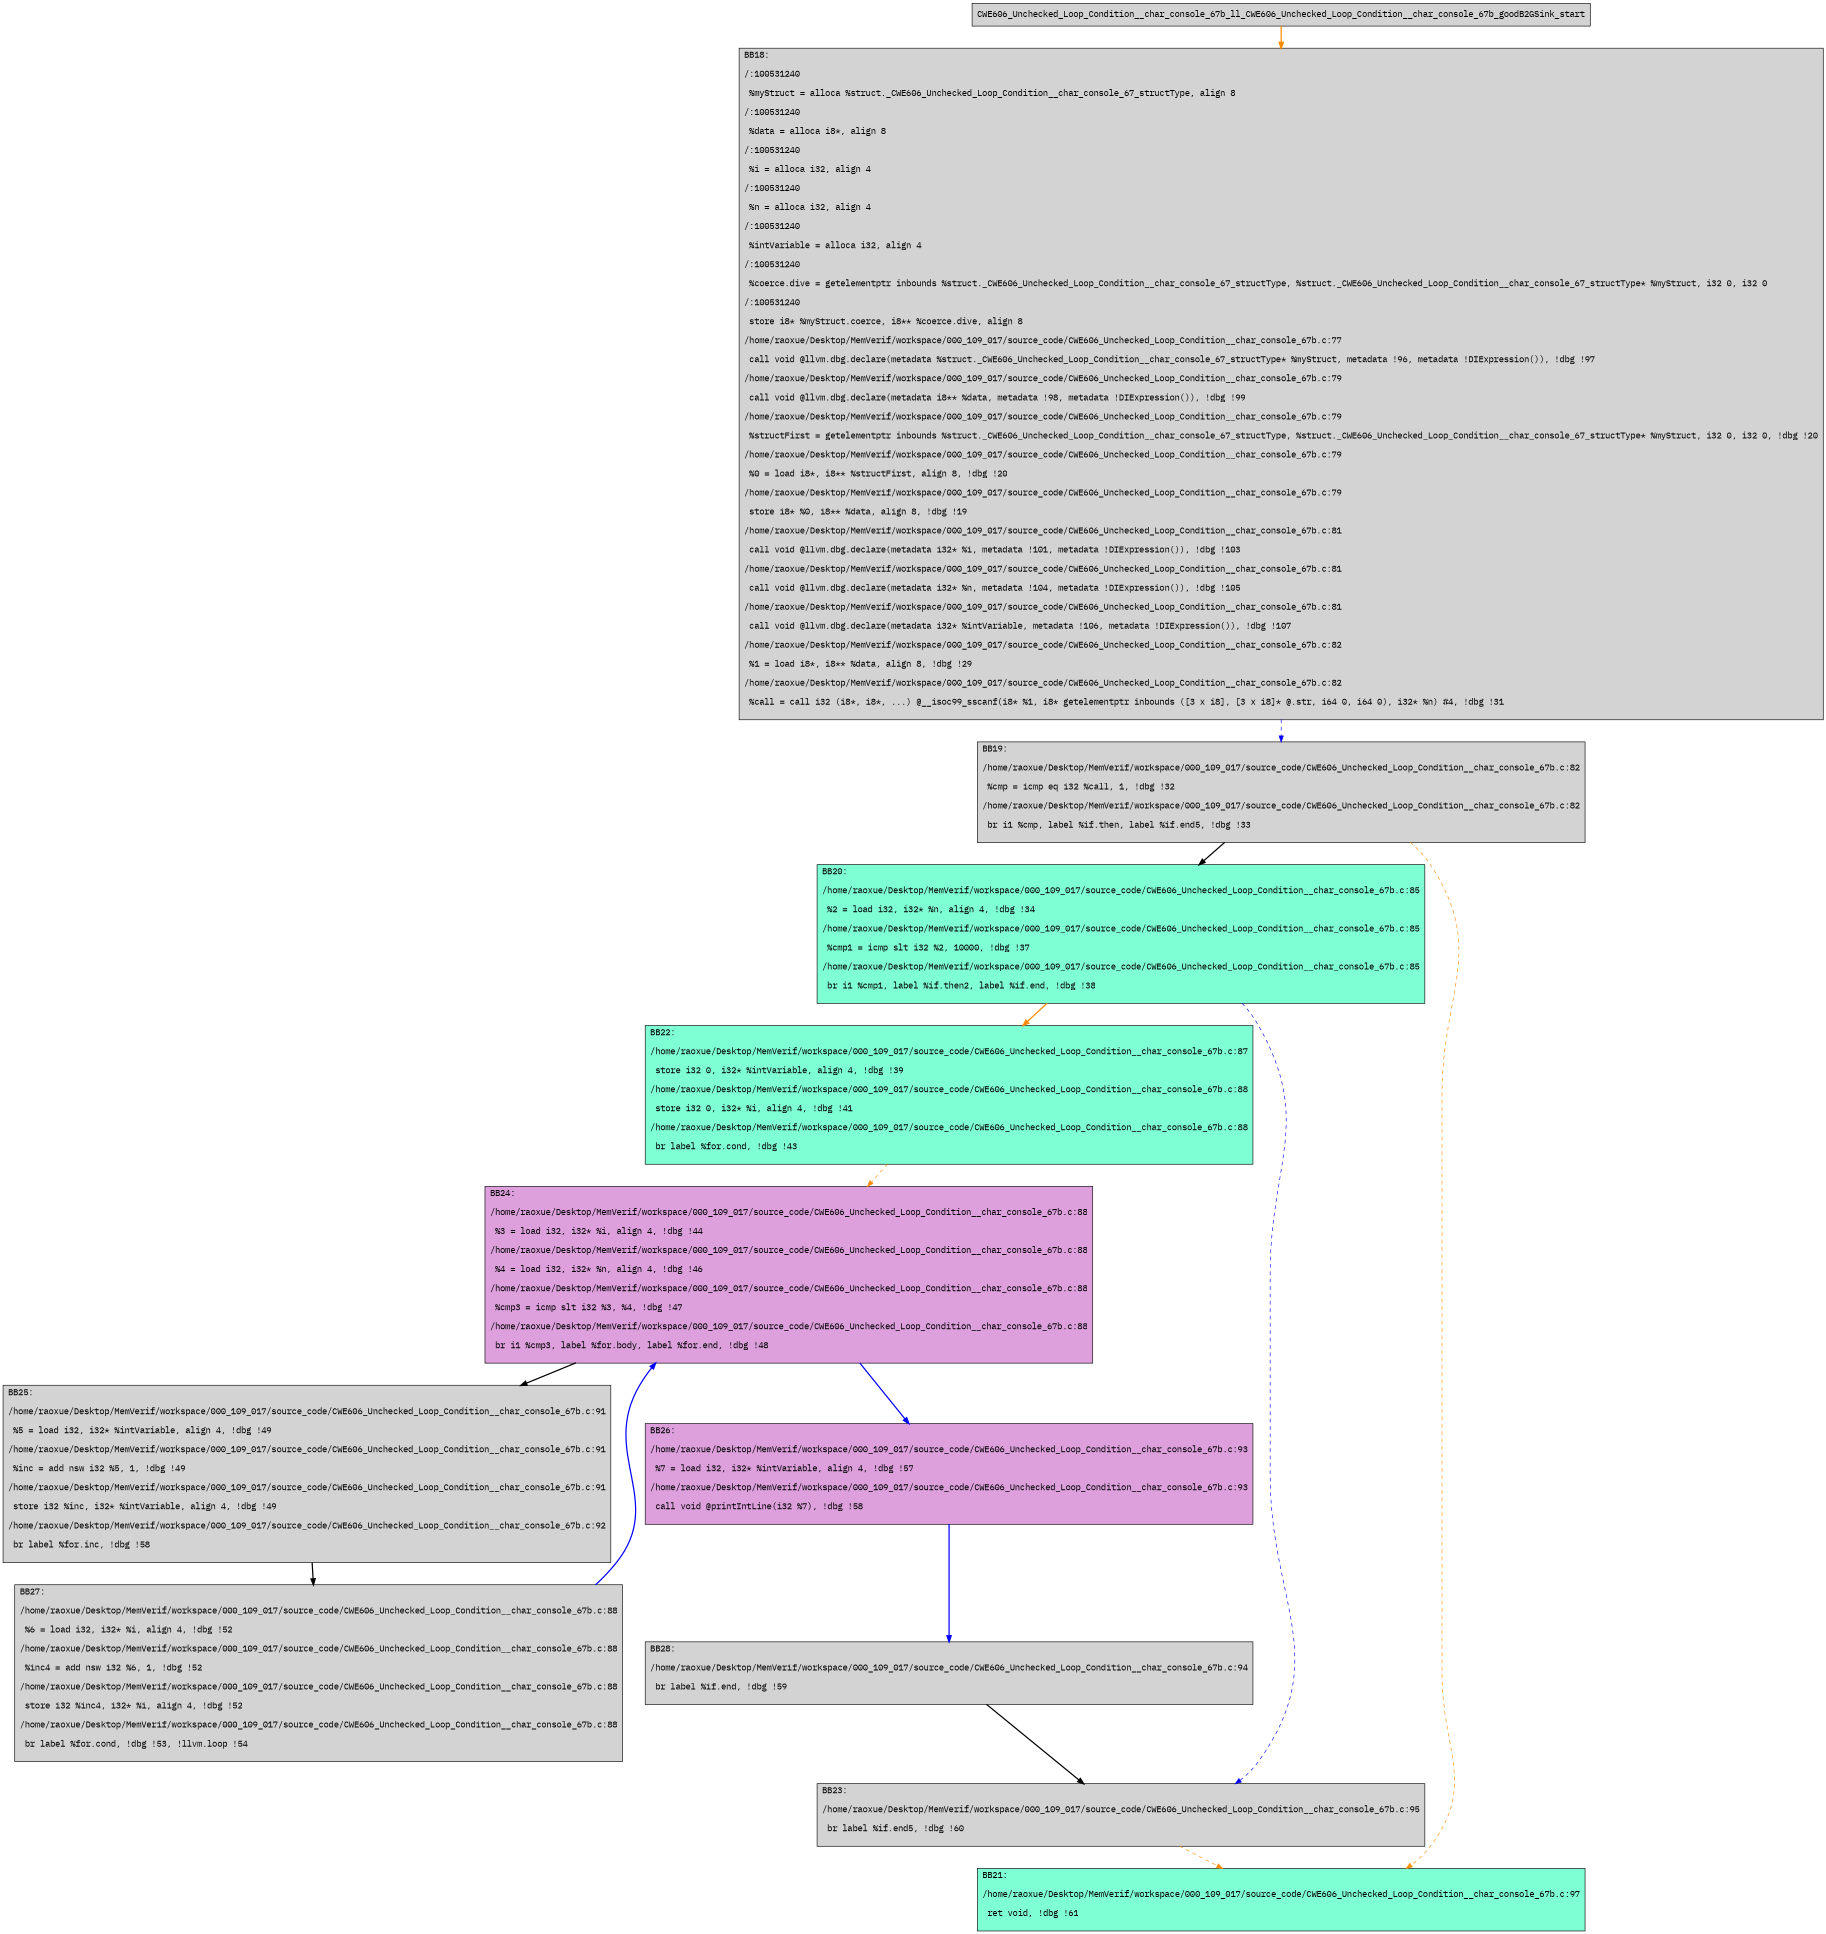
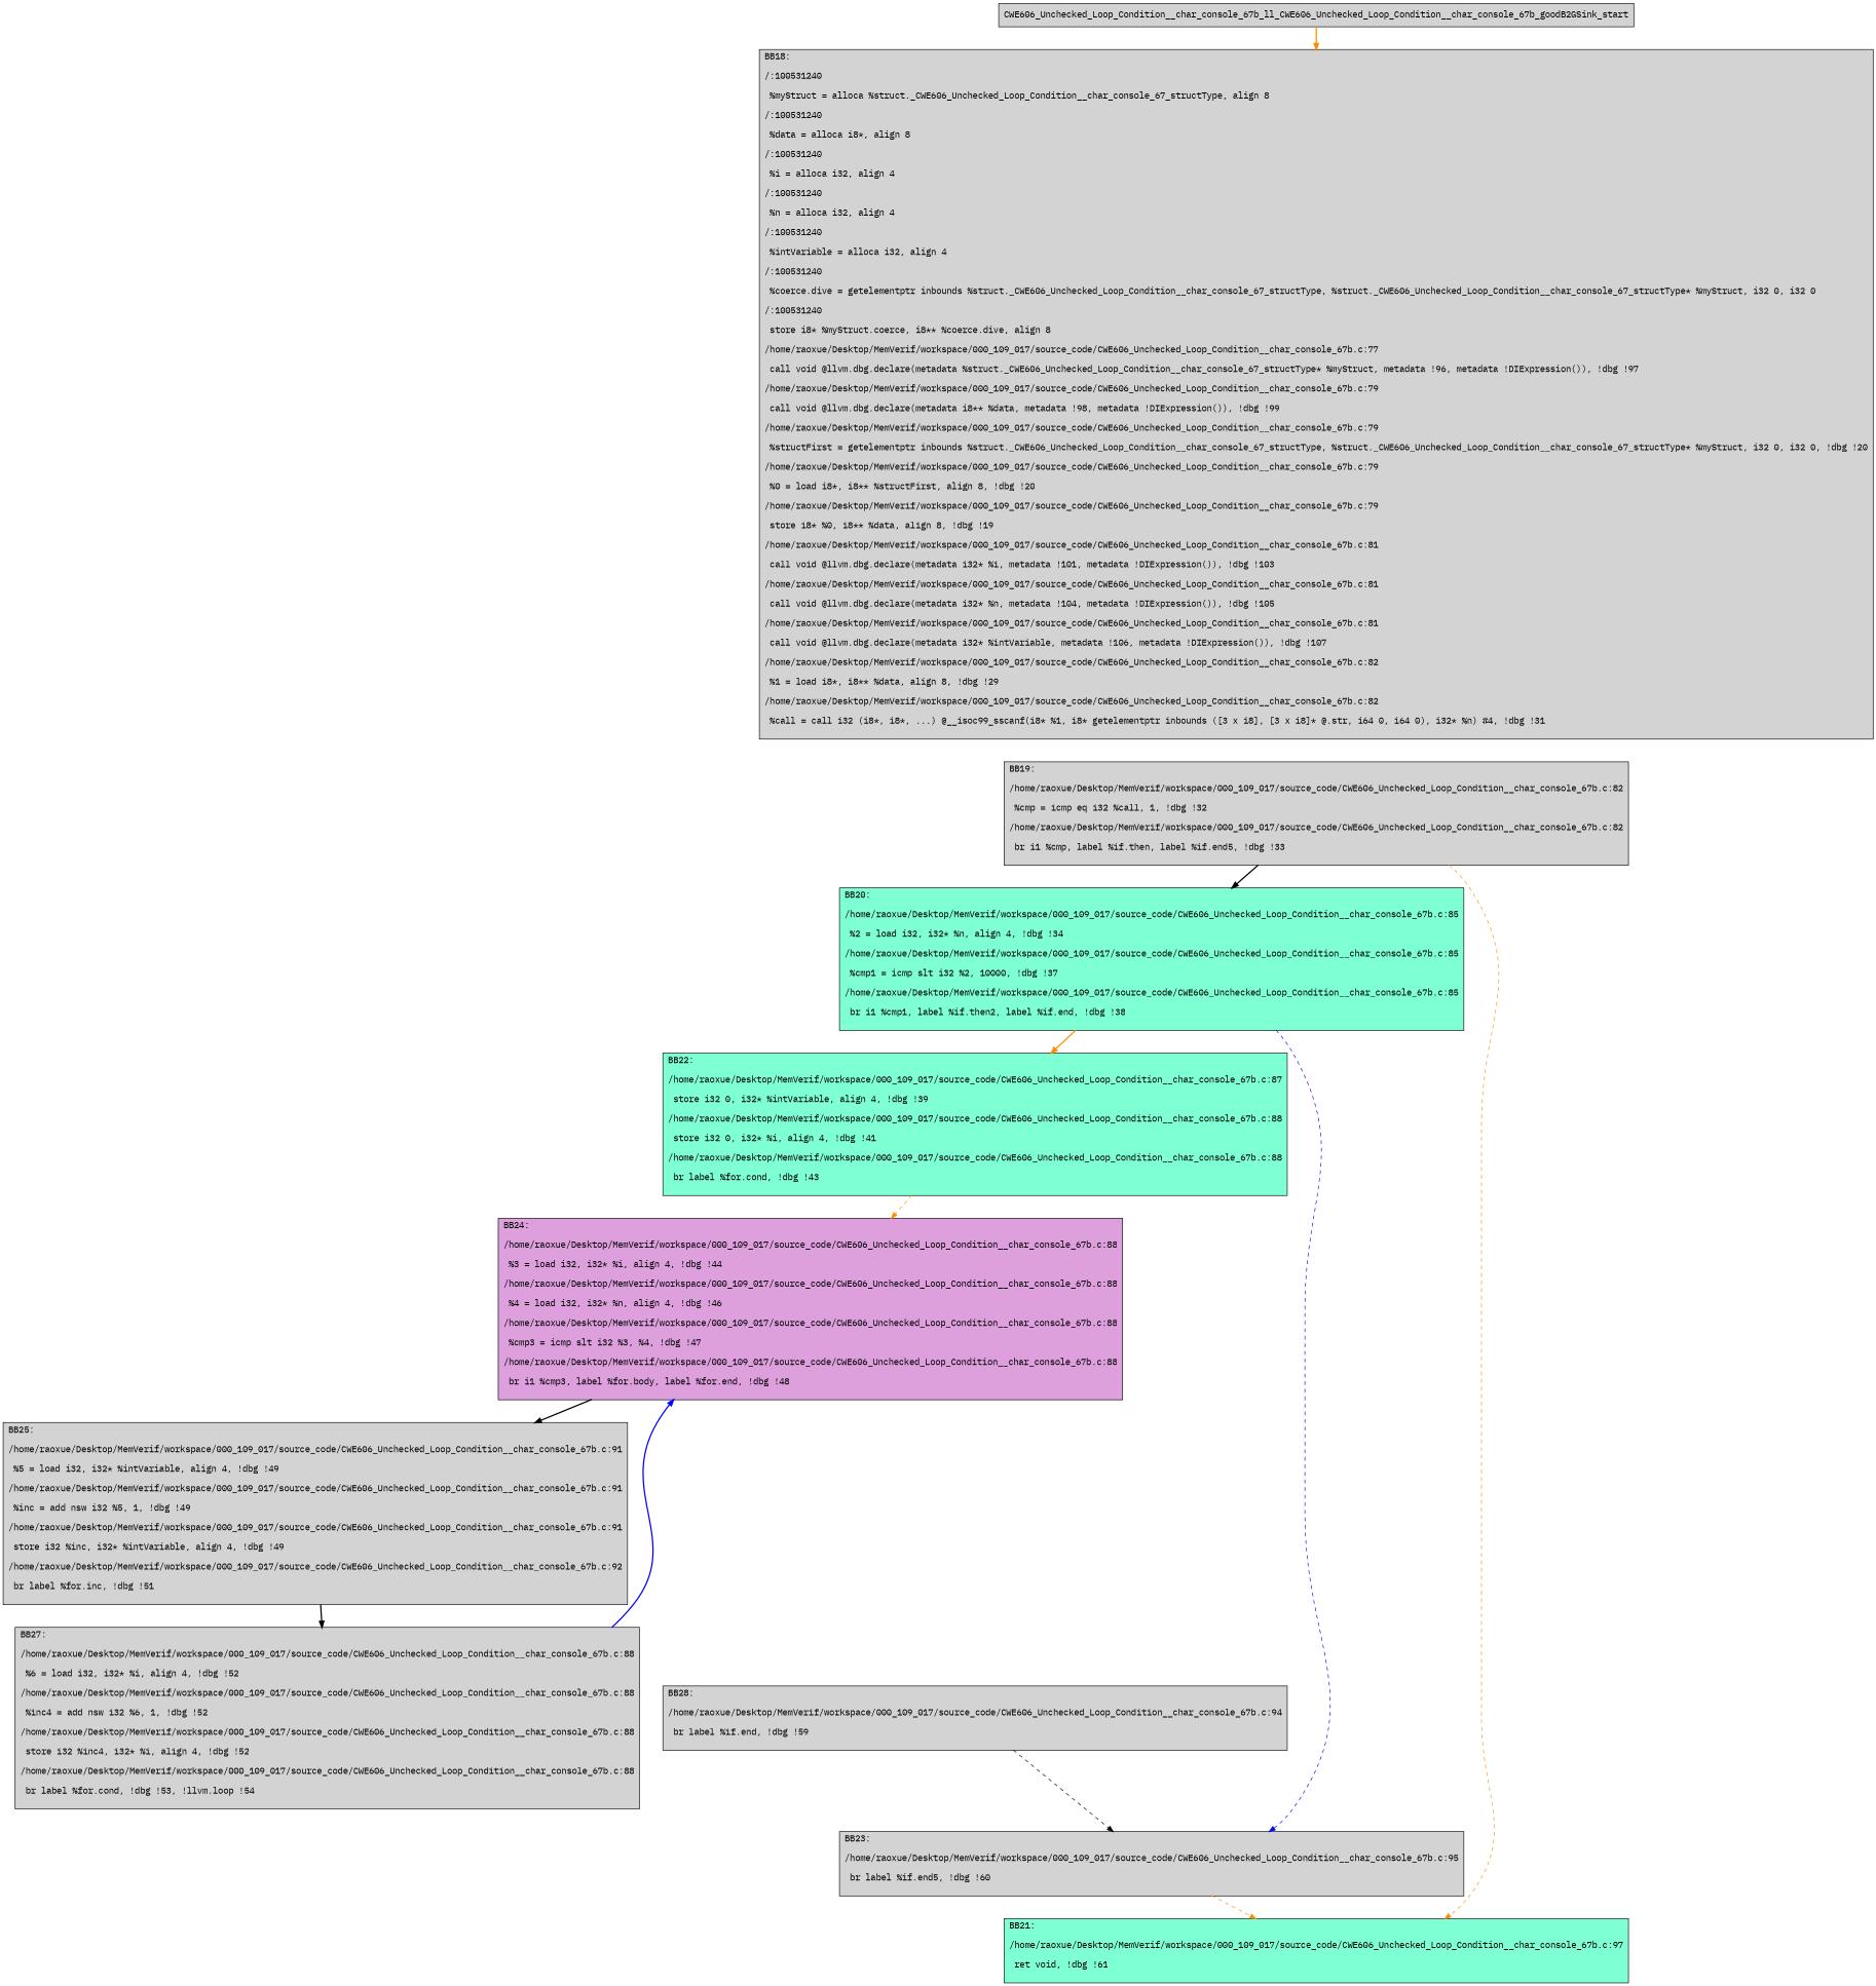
  digraph {
    fontname="IBM Plex Mono"
    node [fillcolor=lightgrey fontname="IBM Plex Mono" shape=record style=filled]
    edge [color=darkorange fontname="IBM Plex Mono" style=bold]
    n1 [label="{CWE606_Unchecked_Loop_Condition__char_console_67b_ll_CWE606_Unchecked_Loop_Condition__char_console_67b_goodB2GSink_start}"]
    n2 [label="{BB18:\l\l/:100531240\l\n  %myStruct = alloca %struct._CWE606_Unchecked_Loop_Condition__char_console_67_structType, align 8\l\n/:100531240\l\n  %data = alloca i8*, align 8\l\n/:100531240\l\n  %i = alloca i32, align 4\l\n/:100531240\l\n  %n = alloca i32, align 4\l\n/:100531240\l\n  %intVariable = alloca i32, align 4\l\n/:100531240\l\n  %coerce.dive = getelementptr inbounds %struct._CWE606_Unchecked_Loop_Condition__char_console_67_structType, %struct._CWE606_Unchecked_Loop_Condition__char_console_67_structType* %myStruct, i32 0, i32 0\l\n/:100531240\l\n  store i8* %myStruct.coerce, i8** %coerce.dive, align 8\l\n/home/raoxue/Desktop/MemVerif/workspace/000_109_017/source_code/CWE606_Unchecked_Loop_Condition__char_console_67b.c:77\l\n  call void @llvm.dbg.declare(metadata %struct._CWE606_Unchecked_Loop_Condition__char_console_67_structType* %myStruct, metadata !96, metadata !DIExpression()), !dbg !97\l\n/home/raoxue/Desktop/MemVerif/workspace/000_109_017/source_code/CWE606_Unchecked_Loop_Condition__char_console_67b.c:79\l\n  call void @llvm.dbg.declare(metadata i8** %data, metadata !98, metadata !DIExpression()), !dbg !99\l\n/home/raoxue/Desktop/MemVerif/workspace/000_109_017/source_code/CWE606_Unchecked_Loop_Condition__char_console_67b.c:79\l\n  %structFirst = getelementptr inbounds %struct._CWE606_Unchecked_Loop_Condition__char_console_67_structType, %struct._CWE606_Unchecked_Loop_Condition__char_console_67_structType* %myStruct, i32 0, i32 0, !dbg !20\l\n/home/raoxue/Desktop/MemVerif/workspace/000_109_017/source_code/CWE606_Unchecked_Loop_Condition__char_console_67b.c:79\l\n  %0 = load i8*, i8** %structFirst, align 8, !dbg !20\l\n/home/raoxue/Desktop/MemVerif/workspace/000_109_017/source_code/CWE606_Unchecked_Loop_Condition__char_console_67b.c:79\l\n  store i8* %0, i8** %data, align 8, !dbg !19\l\n/home/raoxue/Desktop/MemVerif/workspace/000_109_017/source_code/CWE606_Unchecked_Loop_Condition__char_console_67b.c:81\l\n  call void @llvm.dbg.declare(metadata i32* %i, metadata !101, metadata !DIExpression()), !dbg !103\l\n/home/raoxue/Desktop/MemVerif/workspace/000_109_017/source_code/CWE606_Unchecked_Loop_Condition__char_console_67b.c:81\l\n  call void @llvm.dbg.declare(metadata i32* %n, metadata !104, metadata !DIExpression()), !dbg !105\l\n/home/raoxue/Desktop/MemVerif/workspace/000_109_017/source_code/CWE606_Unchecked_Loop_Condition__char_console_67b.c:81\l\n  call void @llvm.dbg.declare(metadata i32* %intVariable, metadata !106, metadata !DIExpression()), !dbg !107\l\n/home/raoxue/Desktop/MemVerif/workspace/000_109_017/source_code/CWE606_Unchecked_Loop_Condition__char_console_67b.c:82\l\n  %1 = load i8*, i8** %data, align 8, !dbg !29\l\n/home/raoxue/Desktop/MemVerif/workspace/000_109_017/source_code/CWE606_Unchecked_Loop_Condition__char_console_67b.c:82\l\n  %call = call i32 (i8*, i8*, ...) @__isoc99_sscanf(i8* %1, i8* getelementptr inbounds ([3 x i8], [3 x i8]* @.str, i64 0, i64 0), i32* %n) #4, !dbg !31\l\n}"]
    n3 [label="{BB19:\l\l/home/raoxue/Desktop/MemVerif/workspace/000_109_017/source_code/CWE606_Unchecked_Loop_Condition__char_console_67b.c:82\l\n  %cmp = icmp eq i32 %call, 1, !dbg !32\l\n/home/raoxue/Desktop/MemVerif/workspace/000_109_017/source_code/CWE606_Unchecked_Loop_Condition__char_console_67b.c:82\l\n  br i1 %cmp, label %if.then, label %if.end5, !dbg !33\l\n}"]
    n4 [fillcolor=aquamarine label="{BB20:\l\l/home/raoxue/Desktop/MemVerif/workspace/000_109_017/source_code/CWE606_Unchecked_Loop_Condition__char_console_67b.c:85\l\n  %2 = load i32, i32* %n, align 4, !dbg !34\l\n/home/raoxue/Desktop/MemVerif/workspace/000_109_017/source_code/CWE606_Unchecked_Loop_Condition__char_console_67b.c:85\l\n  %cmp1 = icmp slt i32 %2, 10000, !dbg !37\l\n/home/raoxue/Desktop/MemVerif/workspace/000_109_017/source_code/CWE606_Unchecked_Loop_Condition__char_console_67b.c:85\l\n  br i1 %cmp1, label %if.then2, label %if.end, !dbg !38\l\n}"]
    n5 [fillcolor=aquamarine label="{BB21:\l\l/home/raoxue/Desktop/MemVerif/workspace/000_109_017/source_code/CWE606_Unchecked_Loop_Condition__char_console_67b.c:97\l\n  ret void, !dbg !61\l\n}"]
    n6 [fillcolor=aquamarine label="{BB22:\l\l/home/raoxue/Desktop/MemVerif/workspace/000_109_017/source_code/CWE606_Unchecked_Loop_Condition__char_console_67b.c:87\l\n  store i32 0, i32* %intVariable, align 4, !dbg !39\l\n/home/raoxue/Desktop/MemVerif/workspace/000_109_017/source_code/CWE606_Unchecked_Loop_Condition__char_console_67b.c:88\l\n  store i32 0, i32* %i, align 4, !dbg !41\l\n/home/raoxue/Desktop/MemVerif/workspace/000_109_017/source_code/CWE606_Unchecked_Loop_Condition__char_console_67b.c:88\l\n  br label %for.cond, !dbg !43\l\n}"]
    n7 [label="{BB23:\l\l/home/raoxue/Desktop/MemVerif/workspace/000_109_017/source_code/CWE606_Unchecked_Loop_Condition__char_console_67b.c:95\l\n  br label %if.end5, !dbg !60\l\n}"]
    n8 [fillcolor=plum label="{BB24:\l\l/home/raoxue/Desktop/MemVerif/workspace/000_109_017/source_code/CWE606_Unchecked_Loop_Condition__char_console_67b.c:88\l\n  %3 = load i32, i32* %i, align 4, !dbg !44\l\n/home/raoxue/Desktop/MemVerif/workspace/000_109_017/source_code/CWE606_Unchecked_Loop_Condition__char_console_67b.c:88\l\n  %4 = load i32, i32* %n, align 4, !dbg !46\l\n/home/raoxue/Desktop/MemVerif/workspace/000_109_017/source_code/CWE606_Unchecked_Loop_Condition__char_console_67b.c:88\l\n  %cmp3 = icmp slt i32 %3, %4, !dbg !47\l\n/home/raoxue/Desktop/MemVerif/workspace/000_109_017/source_code/CWE606_Unchecked_Loop_Condition__char_console_67b.c:88\l\n  br i1 %cmp3, label %for.body, label %for.end, !dbg !48\l\n}"]
-   n9 [label="{BB25:\l\l/home/raoxue/Desktop/MemVerif/workspace/000_109_017/source_code/CWE606_Unchecked_Loop_Condition__char_console_67b.c:91\l\n  %5 = load i32, i32* %intVariable, align 4, !dbg !49\l\n/home/raoxue/Desktop/MemVerif/workspace/000_109_017/source_code/CWE606_Unchecked_Loop_Condition__char_console_67b.c:91\l\n  %inc = add nsw i32 %5, 1, !dbg !49\l\n/home/raoxue/Desktop/MemVerif/workspace/000_109_017/source_code/CWE606_Unchecked_Loop_Condition__char_console_67b.c:91\l\n  store i32 %inc, i32* %intVariable, align 4, !dbg !49\l\n/home/raoxue/Desktop/MemVerif/workspace/000_109_017/source_code/CWE606_Unchecked_Loop_Condition__char_console_67b.c:92\l\n  br label %for.inc, !dbg !58\l\n}"]
-   n10 [fillcolor=plum label="{BB26:\l\l/home/raoxue/Desktop/MemVerif/workspace/000_109_017/source_code/CWE606_Unchecked_Loop_Condition__char_console_67b.c:93\l\n  %7 = load i32, i32* %intVariable, align 4, !dbg !57\l\n/home/raoxue/Desktop/MemVerif/workspace/000_109_017/source_code/CWE606_Unchecked_Loop_Condition__char_console_67b.c:93\l\n  call void @printIntLine(i32 %7), !dbg !58\l\n}"]
+   n9 [label="{BB25:\l\l/home/raoxue/Desktop/MemVerif/workspace/000_109_017/source_code/CWE606_Unchecked_Loop_Condition__char_console_67b.c:91\l\n  %5 = load i32, i32* %intVariable, align 4, !dbg !49\l\n/home/raoxue/Desktop/MemVerif/workspace/000_109_017/source_code/CWE606_Unchecked_Loop_Condition__char_console_67b.c:91\l\n  %inc = add nsw i32 %5, 1, !dbg !49\l\n/home/raoxue/Desktop/MemVerif/workspace/000_109_017/source_code/CWE606_Unchecked_Loop_Condition__char_console_67b.c:91\l\n  store i32 %inc, i32* %intVariable, align 4, !dbg !49\l\n/home/raoxue/Desktop/MemVerif/workspace/000_109_017/source_code/CWE606_Unchecked_Loop_Condition__char_console_67b.c:92\l\n  br label %for.inc, !dbg !51\l\n}"]
    n11 [label="{BB27:\l\l/home/raoxue/Desktop/MemVerif/workspace/000_109_017/source_code/CWE606_Unchecked_Loop_Condition__char_console_67b.c:88\l\n  %6 = load i32, i32* %i, align 4, !dbg !52\l\n/home/raoxue/Desktop/MemVerif/workspace/000_109_017/source_code/CWE606_Unchecked_Loop_Condition__char_console_67b.c:88\l\n  %inc4 = add nsw i32 %6, 1, !dbg !52\l\n/home/raoxue/Desktop/MemVerif/workspace/000_109_017/source_code/CWE606_Unchecked_Loop_Condition__char_console_67b.c:88\l\n  store i32 %inc4, i32* %i, align 4, !dbg !52\l\n/home/raoxue/Desktop/MemVerif/workspace/000_109_017/source_code/CWE606_Unchecked_Loop_Condition__char_console_67b.c:88\l\n  br label %for.cond, !dbg !53, !llvm.loop !54\l\n}"]
    n12 [label="{BB28:\l\l/home/raoxue/Desktop/MemVerif/workspace/000_109_017/source_code/CWE606_Unchecked_Loop_Condition__char_console_67b.c:94\l\n  br label %if.end, !dbg !59\l\n}"]
    n1 -> n2
-   n2 -> n3 [color=blue style=dashed]
    n3 -> n4 [color=black]
    n3 -> n5 [style=dashed]
    n4 -> n6
    n4 -> n7 [color=blue style=dashed]
    n6 -> n8 [style=dashed]
    n7 -> n5 [style=dashed]
    n8 -> n9 [color=black]
-   n8 -> n10 [color=blue]
    n9 -> n11 [color=black]
-   n10 -> n12 [color=blue]
    n11 -> n8 [color=blue]
-   n12 -> n7 [color=black]
+   n12 -> n7 [color=black style=dashed]
  }
